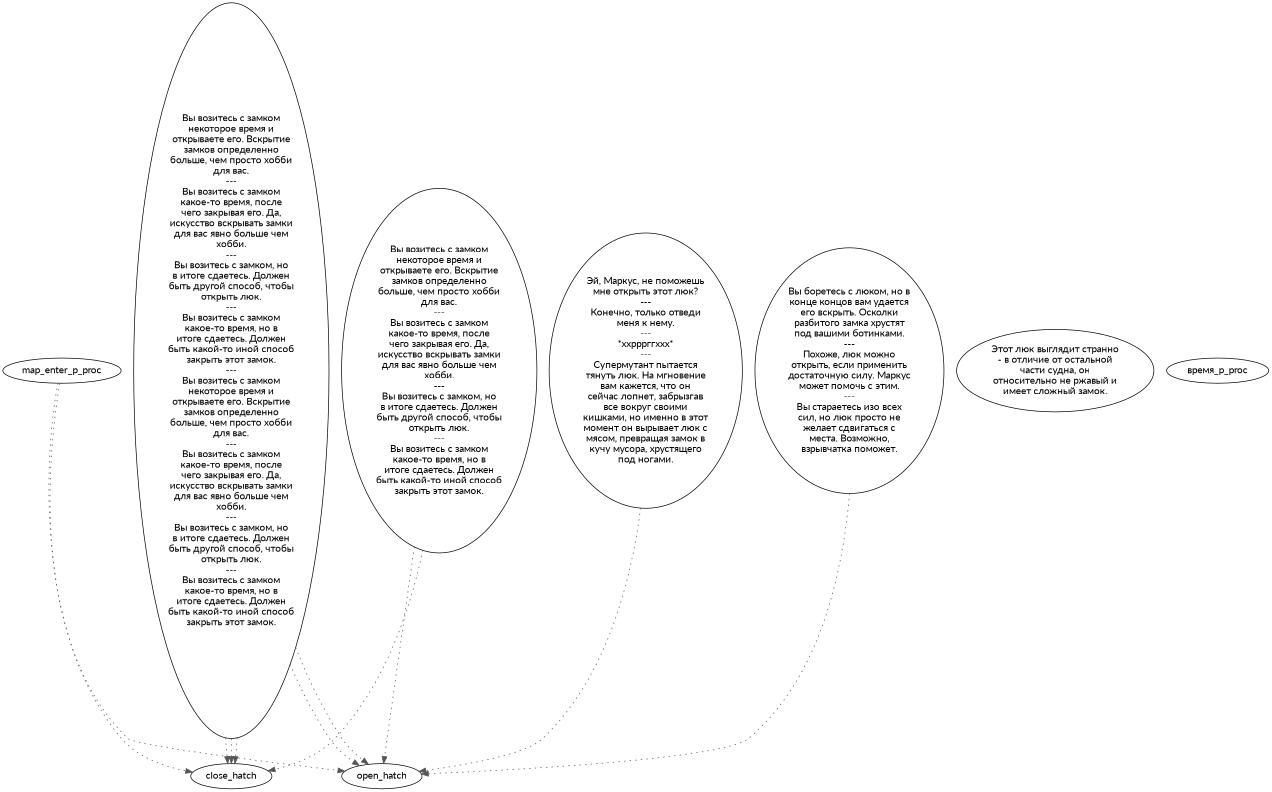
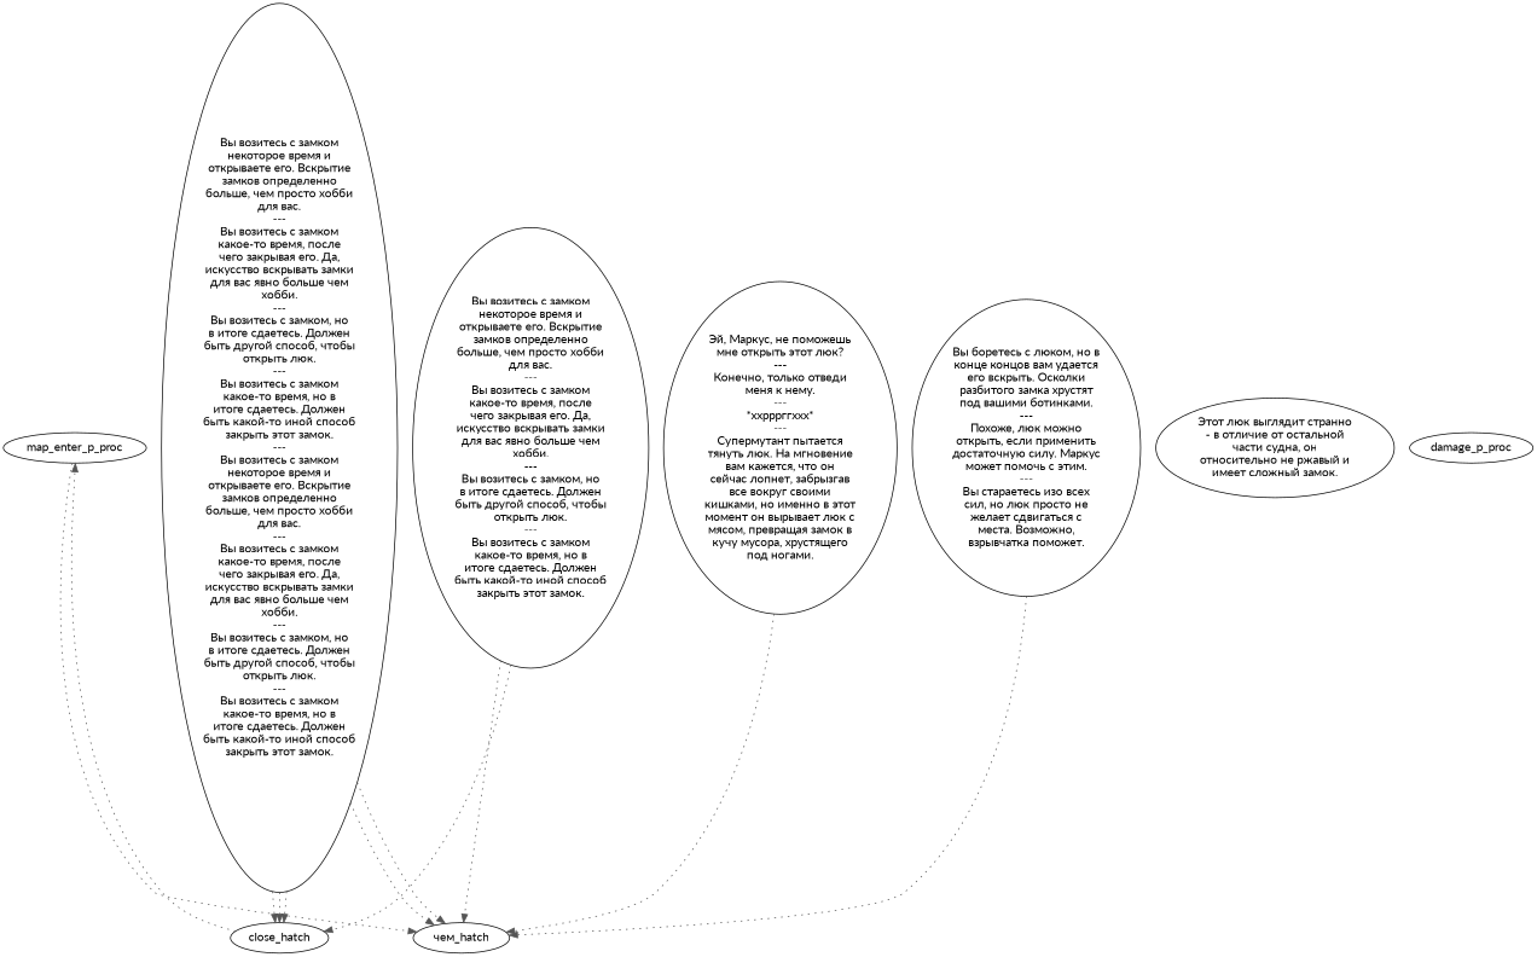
  digraph {
    fontname=Lato
    node [color="#000000" fillcolor="#FFFFFF" fontname=Lato style=filled]
    edge [color="#555555" fontname=Lato style=dotted]
    map_enter_p_proc
    close_hatch
-   open_hatch
+   open_hatch [label="чем_hatch"]
    n4 [label="Вы боретесь с люком, но в\nконце концов вам удается\nего вскрыть. Осколки\nразбитого замка хрустят\nпод вашими ботинками.\n---\nПохоже, люк можно\nоткрыть, если применить\nдостаточную силу. Маркус\nможет помочь с этим.\n---\nВы стараетесь изо всех\nсил, но люк просто не\nжелает сдвигаться с\nместа. Возможно,\nвзрывчатка поможет."]
    n5 [label="Эй, Маркус, не поможешь\nмне открыть этот люк?\n---\nКонечно, только отведи\nменя к нему.\n---\n*ххрррггххх*\n---\nСупермутант пытается\nтянуть люк. На мгновение\nвам кажется, что он\nсейчас лопнет, забрызгав\nвсе вокруг своими\nкишками, но именно в этот\nмомент он вырывает люк с\nмясом, превращая замок в\nкучу мусора, хрустящего\nпод ногами."]
    n6 [label="Этот люк выглядит странно\n- в отличие от остальной\nчасти судна, он\nотносительно не ржавый и\nимеет сложный замок."]
    n7 [label="Вы возитесь с замком\nнекоторое время и\nоткрываете его. Вскрытие\nзамков определенно\nбольше, чем просто хобби\nдля вас.\n---\nВы возитесь с замком\nкакое-то время, после\nчего закрывая его. Да,\nискусство вскрывать замки\nдля вас явно больше чем\nхобби.\n---\nВы возитесь с замком, но\nв итоге сдаетесь. Должен\nбыть другой способ, чтобы\nоткрыть люк.\n---\nВы возитесь с замком\nкакое-то время, но в\nитоге сдаетесь. Должен\nбыть какой-то иной способ\nзакрыть этот замок."]
    n8 [label="Вы возитесь с замком\nнекоторое время и\nоткрываете его. Вскрытие\nзамков определенно\nбольше, чем просто хобби\nдля вас.\n---\nВы возитесь с замком\nкакое-то время, после\nчего закрывая его. Да,\nискусство вскрывать замки\nдля вас явно больше чем\nхобби.\n---\nВы возитесь с замком, но\nв итоге сдаетесь. Должен\nбыть другой способ, чтобы\nоткрыть люк.\n---\nВы возитесь с замком\nкакое-то время, но в\nитоге сдаетесь. Должен\nбыть какой-то иной способ\nзакрыть этот замок.\n---\nВы возитесь с замком\nнекоторое время и\nоткрываете его. Вскрытие\nзамков определенно\nбольше, чем просто хобби\nдля вас.\n---\nВы возитесь с замком\nкакое-то время, после\nчего закрывая его. Да,\nискусство вскрывать замки\nдля вас явно больше чем\nхобби.\n---\nВы возитесь с замком, но\nв итоге сдаетесь. Должен\nбыть другой способ, чтобы\nоткрыть люк.\n---\nВы возитесь с замком\nкакое-то время, но в\nитоге сдаетесь. Должен\nбыть какой-то иной способ\nзакрыть этот замок."]
-   damage_p_proc [label="время_p_proc"]
-   map_enter_p_proc -> close_hatch
+   damage_p_proc
+   close_hatch -> map_enter_p_proc
    map_enter_p_proc -> open_hatch
    n4 -> open_hatch
    n5 -> open_hatch
    n7 -> close_hatch
    n7 -> open_hatch
    n8 -> close_hatch
    n8 -> close_hatch
    n8 -> close_hatch
    n8 -> open_hatch
    n8 -> open_hatch
  }
